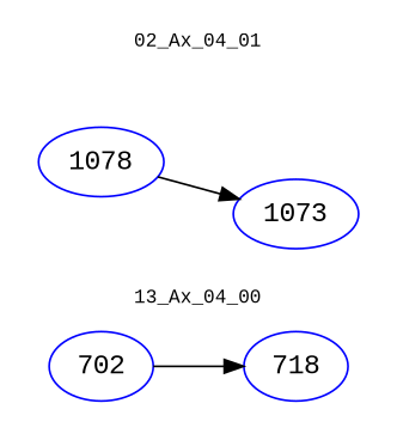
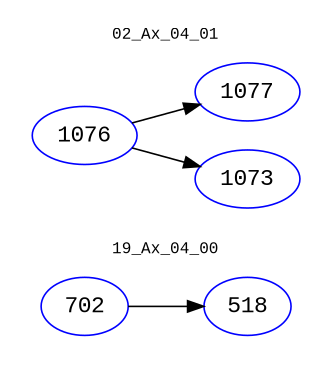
  digraph {
    fontname="Liberation Mono"
    rankdir=LR
    node [color=blue fontname="Liberation Mono"]
    edge [color=black fontname="Liberation Mono"]
    n1 [label=702]
-   n2 [label=718]
-   n3 [label=1078]
+   n2 [label=518]
+   n3 [label=1076]
    n4 [label=1073]
+   n5 [label=1077]
    subgraph cluster_1 {
      color=white
      fontsize=10
-     label="13_Ax_04_00"
+     label="19_Ax_04_00"
      n1
      n2
    }
    subgraph cluster_2 {
      color=white
      fontsize=10
      label="02_Ax_04_01"
      n3
      n4
+     n5
    }
    n1 -> n2
    n3 -> n4
+   n3 -> n5
  }
